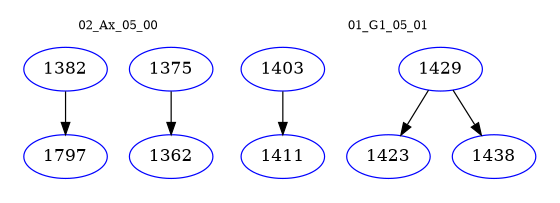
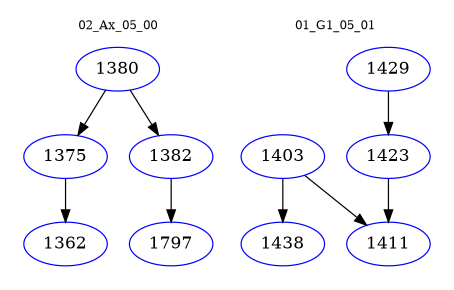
  digraph {
    node [color=blue]
    edge [color=black]
+   n1 [label=1380]
    n2 [label=1375]
    n3 [label=1382]
    n4 [label=1362]
    n5 [label=1797]
    n6 [label=1423]
    n7 [label=1411]
    n8 [label=1429]
    n9 [label=1403]
    n10 [label=1438]
    subgraph cluster_1 {
      color=white
      fontsize=10
      label="02_Ax_05_00"
+     n1
      n2
      n3
      n4
      n5
    }
    subgraph cluster_2 {
      color=white
      fontsize=10
      label="01_G1_05_01"
      n6
      n7
      n8
      n9
      n10
    }
+   n1 -> n2
+   n1 -> n3
    n2 -> n4
    n3 -> n5
+   n6 -> n7
    n8 -> n6
-   n8 -> n10
+   n9 -> n10
    n9 -> n7
  }
